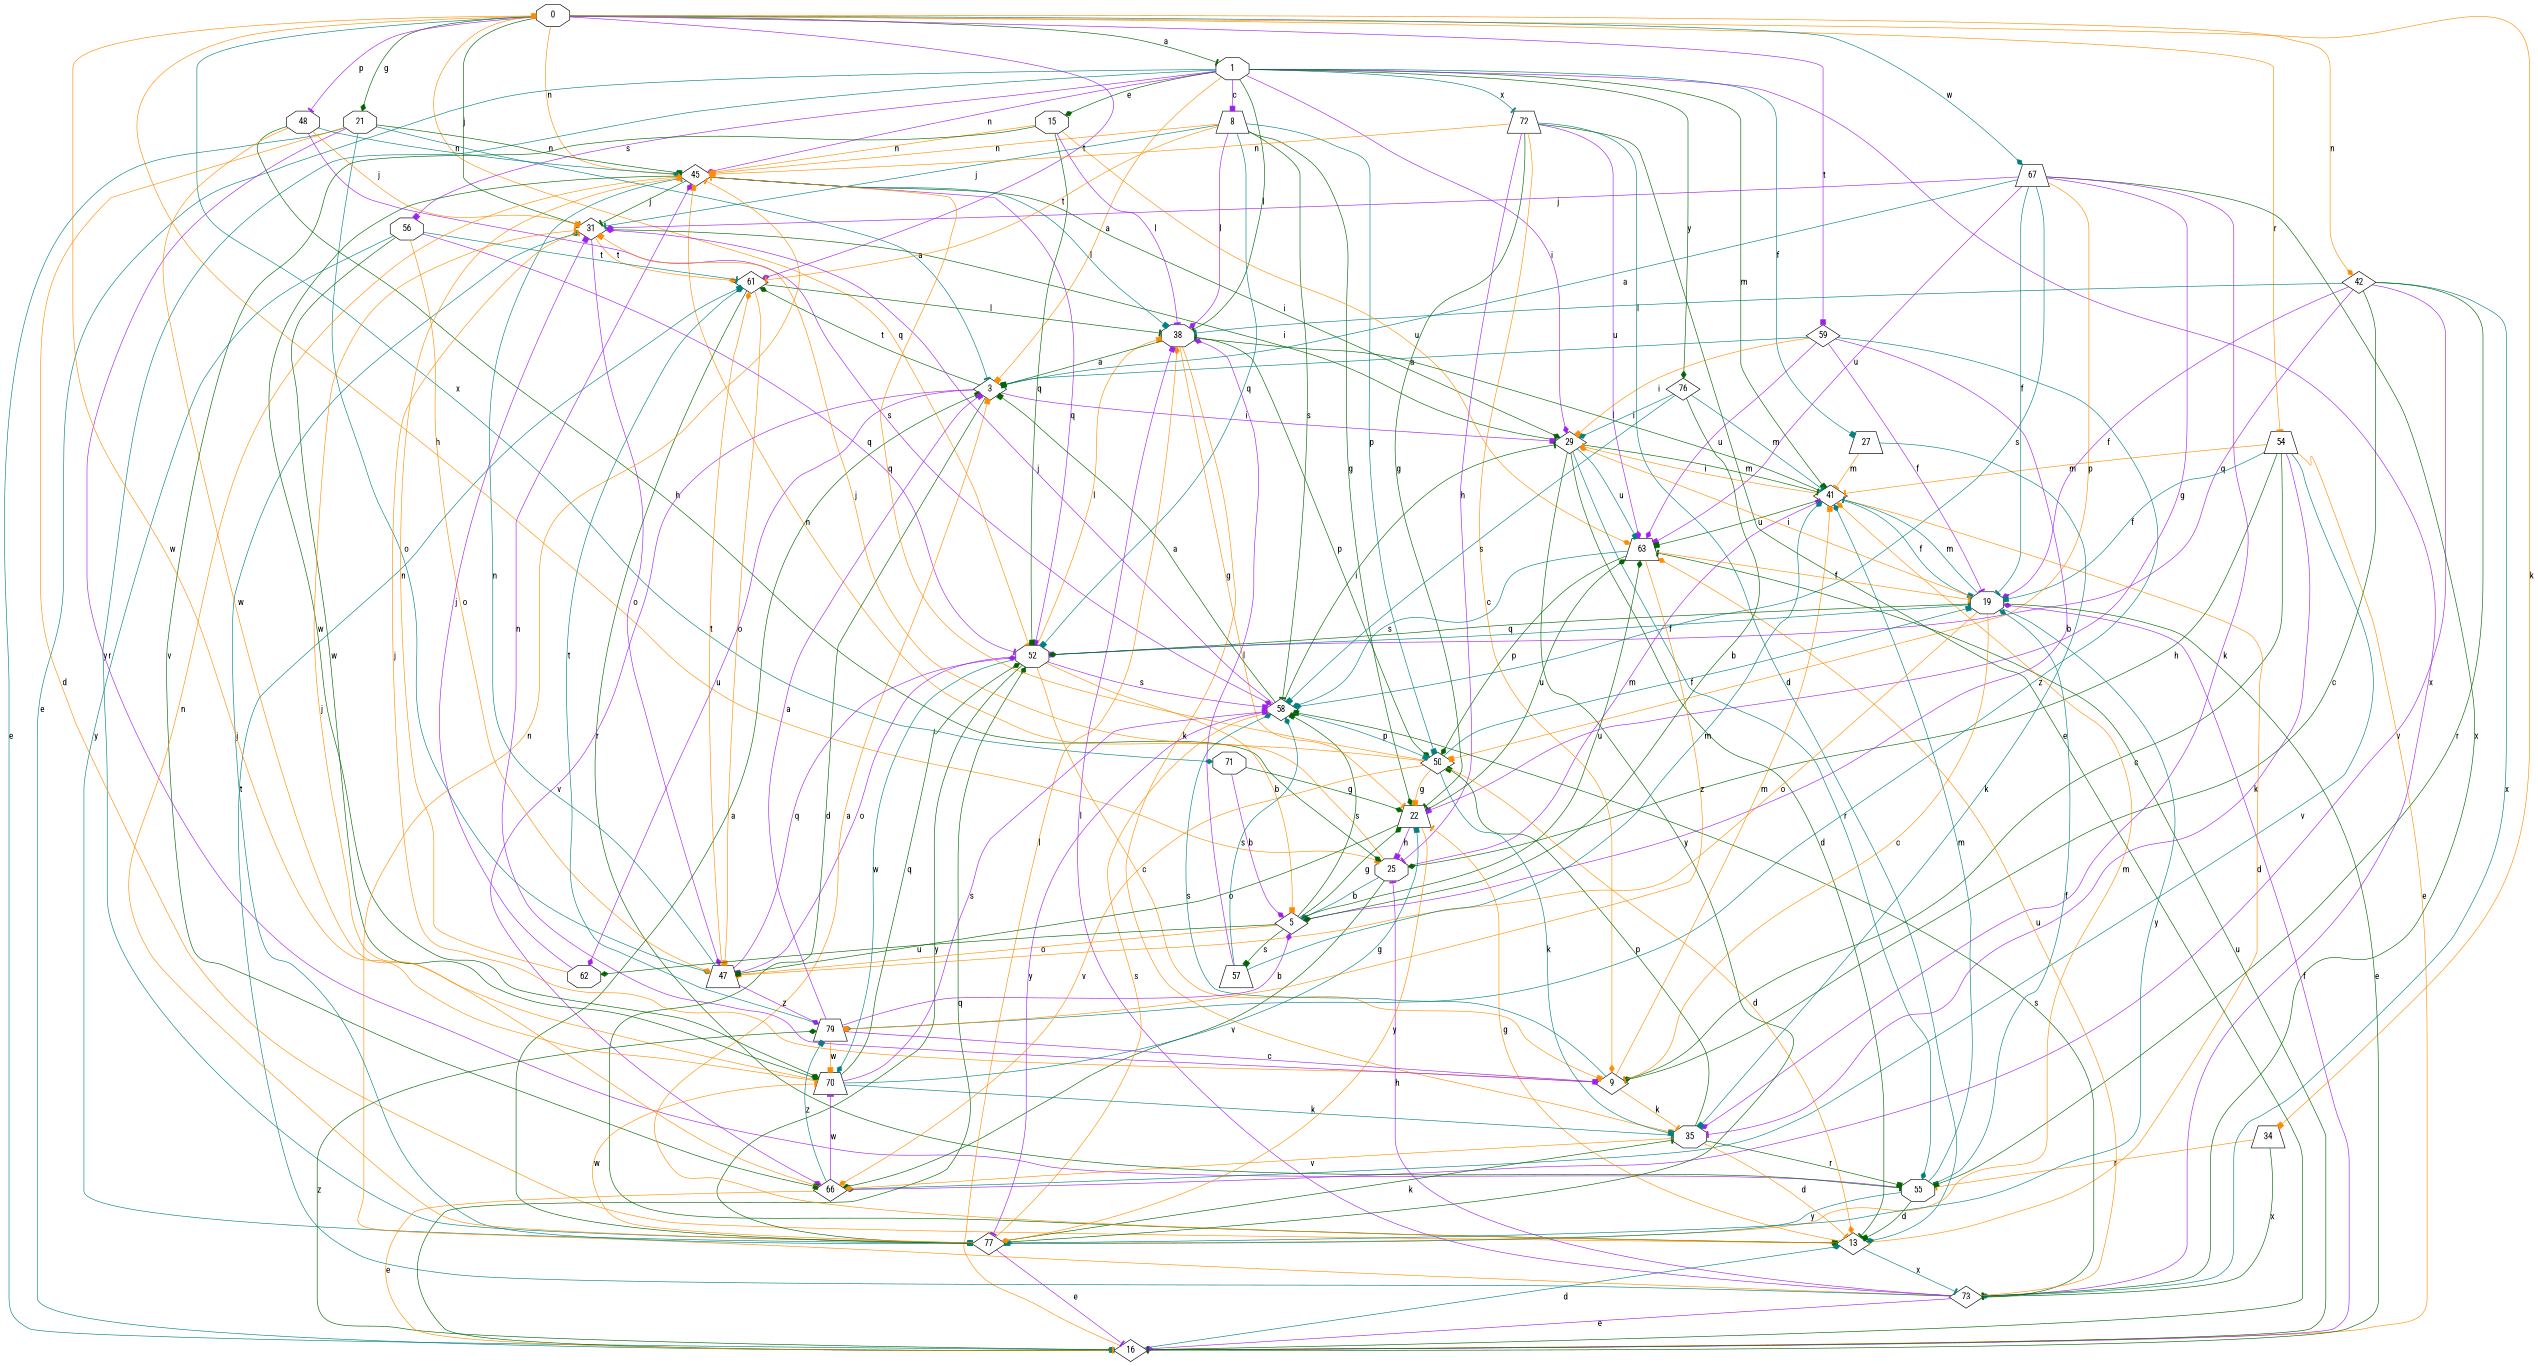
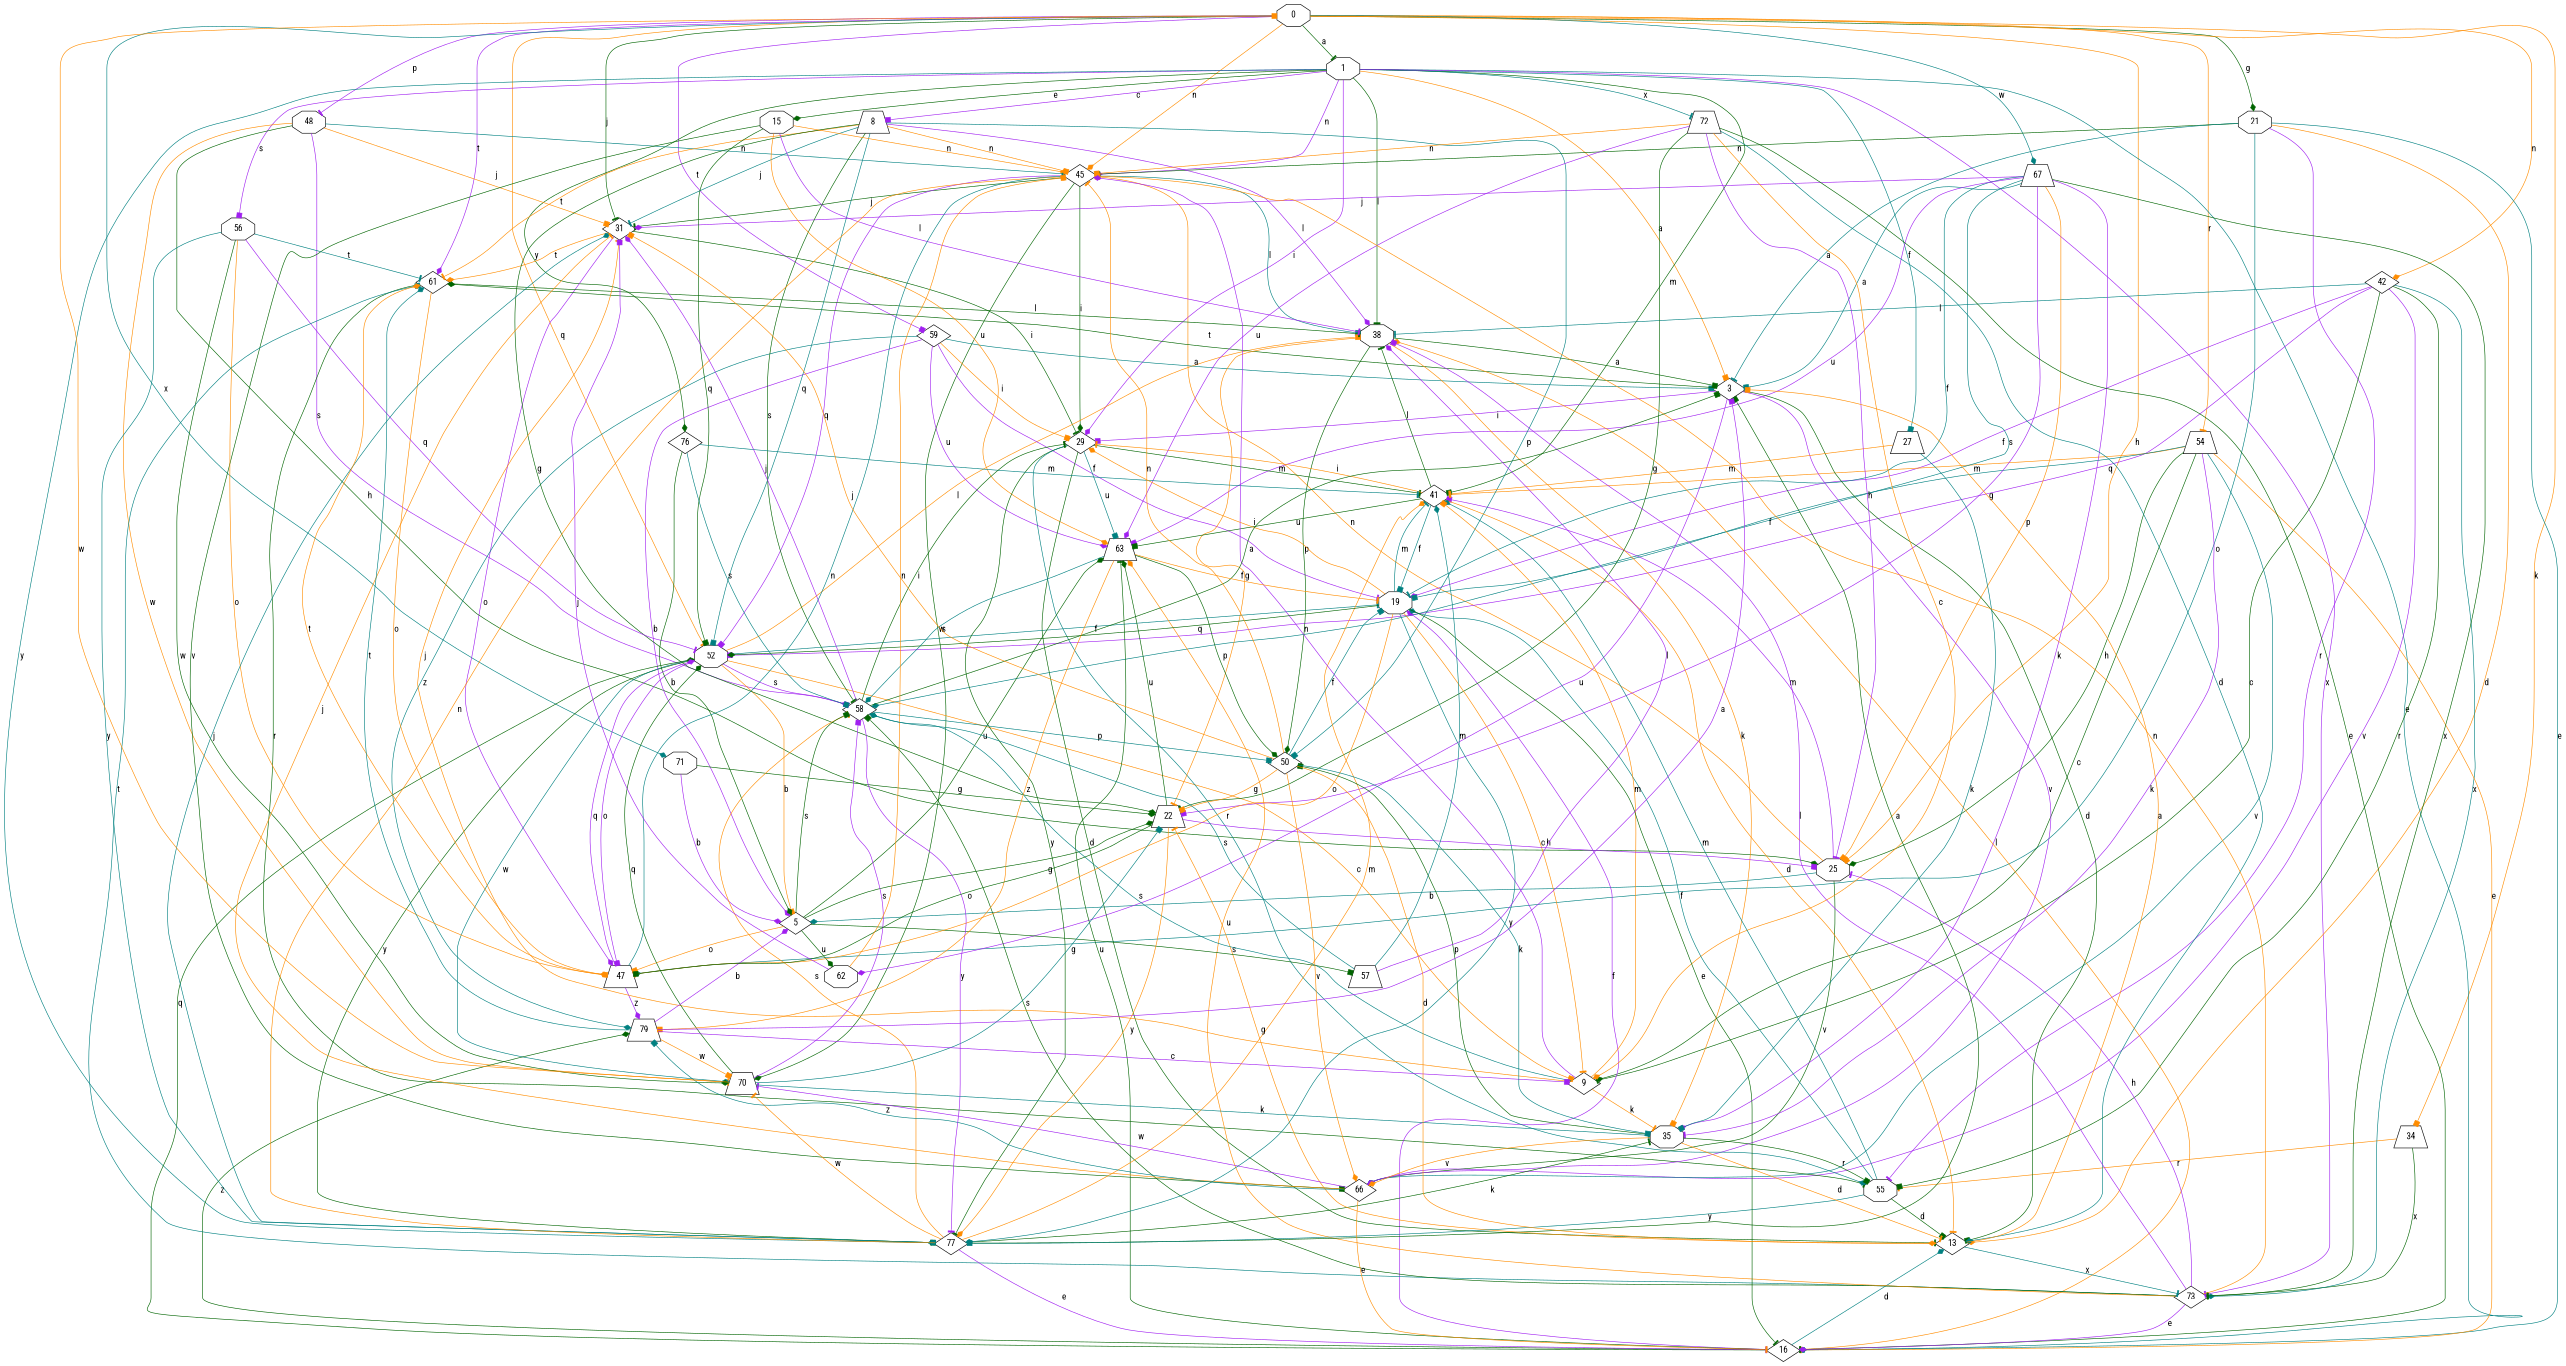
  strict digraph {
    fontname="Roboto Condensed"
    node [fontname="Roboto Condensed" shape=diamond]
    edge [arrowhead=diamond color=darkorange fontname="Roboto Condensed"]
    0 [shape=octagon]
    1 [shape=octagon]
    21 [shape=octagon]
    25 [shape=octagon]
    31
    34 [shape=trapezium]
    42
    45
    48 [shape=octagon]
    52 [shape=octagon]
    54 [shape=trapezium]
    59
    61
    67 [shape=trapezium]
    71 [shape=octagon]
    3
    8 [shape=trapezium]
    15 [shape=octagon]
    16
    n20 [label=27 shape=trapezium]
    29
    38 [shape=octagon]
    41
    56 [shape=octagon]
    72 [shape=trapezium]
    73
    76
    77
    13
    47 [shape=trapezium]
    55 [shape=octagon]
    66
    5
    9
    19 [shape=octagon]
    70 [shape=trapezium]
    58
    35 [shape=octagon]
    63 [shape=trapezium]
    79 [shape=trapezium]
    22 [shape=trapezium]
    50
    62 [shape=octagon]
    57 [shape=trapezium]
    0 -> 1 [arrowhead=tee color=darkgreen label=a]
    0 -> 21 [color=darkgreen label=g]
    0 -> 25 [arrowhead=box label=h]
    0 -> 31 [arrowhead=tee color=darkgreen label=j]
    0 -> 34 [arrowhead=box label=k]
    0 -> 42 [label=n]
    0 -> 45 [label=n]
    0 -> 48 [arrowhead=tee color=purple label=p]
    0 -> 52 [arrowhead=tee label=q]
    0 -> 54 [arrowhead=tee label=r]
    0 -> 59 [arrowhead=box color=purple label=t]
    0 -> 61 [color=purple label=t]
    0 -> 67 [color=teal label=w]
    0 -> 71 [color=teal label=x]
    1 -> 45 [color=purple label=n]
    1 -> 3 [arrowhead=box label=a]
    1 -> 8 [arrowhead=box color=purple label=c]
    1 -> 15 [color=darkgreen label=e]
    1 -> 16 [arrowhead=box color=teal label=e]
    1 -> n20 [arrowhead=box color=teal label=f]
    1 -> 29 [color=purple label=i]
    1 -> 38 [arrowhead=tee color=darkgreen label=l]
    1 -> 41 [arrowhead=box color=darkgreen label=m]
    1 -> 56 [arrowhead=box color=purple label=s]
    1 -> 72 [arrowhead=tee color=teal label=x]
    1 -> 73 [arrowhead=tee color=purple label=x]
    1 -> 76 [color=darkgreen label=y]
    1 -> 77 [color=teal label=y]
    21 -> 45 [arrowhead=box color=darkgreen label=n]
    21 -> 3 [arrowhead=tee color=teal label=a]
    21 -> 16 [color=teal label=e]
    21 -> 13 [label=d]
    21 -> 47 [color=teal label=o]
    21 -> 55 [arrowhead=tee color=purple label=r]
    25 -> 45 [arrowhead=box label=n]
    25 -> 41 [arrowhead=box color=purple label=m]
    25 -> 66 [color=darkgreen label=v]
    25 -> 5 [color=teal label=b]
    31 -> 61 [label=t]
    31 -> 29 [arrowhead=tee color=darkgreen label=i]
    31 -> 47 [color=purple label=o]
    34 -> 73 [arrowhead=tee color=darkgreen label=x]
    34 -> 55 [arrowhead=tee label=r]
    42 -> 52 [arrowhead=box color=purple label=q]
    42 -> 38 [arrowhead=tee color=teal label=l]
    42 -> 73 [color=teal label=x]
    42 -> 55 [arrowhead=box color=darkgreen label=r]
    42 -> 66 [color=purple label=v]
    42 -> 9 [arrowhead=tee color=darkgreen label=c]
    42 -> 19 [color=purple label=f]
    45 -> 31 [arrowhead=tee color=darkgreen label=j]
    45 -> 52 [arrowhead=box color=purple label=q]
    45 -> 29 [color=darkgreen label=i]
    45 -> 38 [arrowhead=box color=teal label=l]
    45 -> 70 [color=darkgreen label=w]
    48 -> 25 [color=darkgreen label=h]
    48 -> 31 [arrowhead=box label=j]
-   48 -> 45 [color=teal label=n]
+   48 -> 45 [arrowhead=tee color=teal label=n]
    48 -> 70 [arrowhead=tee label=w]
    48 -> 58 [color=purple label=s]
    52 -> 38 [arrowhead=box label=l]
    52 -> 77 [arrowhead=box color=darkgreen label=y]
    52 -> 47 [arrowhead=box color=purple label=o]
    52 -> 5 [arrowhead=box label=b]
    52 -> 9 [arrowhead=box label=c]
    52 -> 19 [arrowhead=tee color=teal label=f]
    52 -> 70 [color=teal label=w]
    52 -> 58 [arrowhead=box color=purple label=s]
    54 -> 25 [color=darkgreen label=h]
    54 -> 16 [arrowhead=tee label=e]
    54 -> 41 [arrowhead=tee label=m]
    54 -> 66 [color=teal label=v]
    54 -> 9 [color=darkgreen label=c]
    54 -> 19 [arrowhead=box color=teal label=f]
    54 -> 35 [arrowhead=tee color=purple label=k]
    59 -> 3 [arrowhead=box color=teal label=a]
    59 -> 29 [arrowhead=box label=i]
    59 -> 5 [color=purple label=b]
    59 -> 19 [arrowhead=tee color=purple label=f]
    59 -> 63 [color=purple label=u]
    59 -> 79 [color=teal label=z]
    61 -> 38 [arrowhead=tee color=darkgreen label=l]
    61 -> 47 [arrowhead=box label=o]
    61 -> 55 [arrowhead=tee color=darkgreen label=r]
    67 -> 31 [color=purple label=j]
    67 -> 3 [arrowhead=box color=teal label=a]
    67 -> 73 [arrowhead=tee color=darkgreen label=x]
    67 -> 19 [arrowhead=tee color=teal label=f]
    67 -> 58 [color=teal label=s]
    67 -> 35 [color=purple label=k]
    67 -> 63 [arrowhead=box color=purple label=u]
    67 -> 22 [arrowhead=box color=purple label=g]
-   67 -> 50 [arrowhead=box label=p]
+   67 -> 25 [arrowhead=box label=p]
    71 -> 5 [color=purple label=b]
    71 -> 22 [color=darkgreen label=g]
    3 -> 61 [color=darkgreen label=t]
    3 -> 29 [arrowhead=box color=purple label=i]
    3 -> 13 [arrowhead=box color=darkgreen label=d]
    3 -> 66 [color=purple label=v]
    3 -> 62 [color=purple label=u]
    8 -> 31 [arrowhead=tee color=teal label=j]
    8 -> 45 [arrowhead=box label=n]
    8 -> 52 [arrowhead=box color=teal label=q]
    8 -> 61 [arrowhead=tee label=t]
    8 -> 38 [color=purple label=l]
    8 -> 58 [arrowhead=tee color=darkgreen label=s]
    8 -> 22 [color=darkgreen label=g]
    8 -> 50 [arrowhead=box color=teal label=p]
    15 -> 45 [label=n]
    15 -> 52 [arrowhead=box color=darkgreen label=q]
    15 -> 38 [arrowhead=tee color=purple label=l]
    15 -> 66 [arrowhead=box color=darkgreen label=v]
    15 -> 63 [label=u]
    16 -> 52 [color=darkgreen label=q]
    16 -> 38 [label=l]
    16 -> 13 [color=teal label=d]
    16 -> 19 [color=purple label=f]
    16 -> 63 [arrowhead=tee color=darkgreen label=u]
    16 -> 79 [color=darkgreen label=z]
    n20 -> 41 [arrowhead=tee label=m]
    n20 -> 35 [arrowhead=box color=teal label=k]
    29 -> 41 [arrowhead=tee color=darkgreen label=m]
    29 -> 77 [arrowhead=tee color=darkgreen label=y]
    29 -> 13 [arrowhead=tee color=darkgreen label=d]
    29 -> 55 [color=teal label=r]
    29 -> 63 [arrowhead=box color=teal label=u]
    38 -> 3 [arrowhead=box color=darkgreen label=a]
    38 -> 35 [arrowhead=box label=k]
    38 -> 22 [arrowhead=tee label=g]
    38 -> 50 [color=darkgreen label=p]
    41 -> 29 [arrowhead=tee label=i]
    41 -> 38 [arrowhead=tee color=darkgreen label=l]
    41 -> 13 [arrowhead=tee label=d]
    41 -> 19 [arrowhead=box color=teal label=f]
    41 -> 63 [arrowhead=box color=darkgreen label=u]
    56 -> 52 [arrowhead=tee color=purple label=q]
    56 -> 61 [arrowhead=tee color=teal label=t]
    56 -> 77 [arrowhead=box color=teal label=y]
    56 -> 47 [label=o]
    56 -> 70 [color=darkgreen label=w]
    72 -> 25 [arrowhead=tee color=purple label=h]
    72 -> 45 [arrowhead=box label=n]
    72 -> 16 [arrowhead=tee color=darkgreen label=e]
    72 -> 13 [color=teal label=d]
    72 -> 9 [label=c]
    72 -> 63 [color=purple label=u]
    72 -> 22 [arrowhead=tee color=darkgreen label=g]
    73 -> 25 [arrowhead=tee color=purple label=h]
    73 -> 45 [arrowhead=tee label=n]
    73 -> 61 [arrowhead=box color=teal label=t]
    73 -> 16 [color=purple label=e]
    73 -> 38 [arrowhead=box color=purple label=l]
    73 -> 58 [arrowhead=box color=darkgreen label=s]
    73 -> 63 [label=u]
-   76 -> 29 [color=teal label=i]
    76 -> 41 [arrowhead=tee color=teal label=m]
    76 -> 5 [color=darkgreen label=b]
    76 -> 58 [arrowhead=box color=teal label=s]
    77 -> 31 [color=teal label=j]
    77 -> 45 [arrowhead=tee label=n]
    77 -> 3 [arrowhead=box color=darkgreen label=a]
    77 -> 16 [arrowhead=tee color=purple label=e]
    77 -> 41 [label=m]
    77 -> 70 [arrowhead=tee label=w]
    77 -> 58 [arrowhead=tee label=s]
    77 -> 35 [arrowhead=tee color=darkgreen label=k]
    13 -> 3 [arrowhead=box label=a]
    13 -> 73 [arrowhead=tee color=teal label=x]
    13 -> 22 [arrowhead=tee label=g]
    47 -> 45 [arrowhead=tee color=teal label=n]
    47 -> 52 [color=purple label=q]
    47 -> 61 [label=t]
    47 -> 79 [color=purple label=z]
    55 -> 41 [color=teal label=m]
    55 -> 77 [arrowhead=box color=teal label=y]
    55 -> 13 [arrowhead=box color=darkgreen label=d]
    55 -> 19 [color=teal label=f]
    66 -> 31 [arrowhead=tee label=j]
    66 -> 16 [arrowhead=tee label=e]
    66 -> 70 [arrowhead=tee color=purple label=w]
    66 -> 79 [arrowhead=box color=teal label=z]
    5 -> 47 [arrowhead=box label=o]
    5 -> 58 [arrowhead=box color=darkgreen label=s]
    5 -> 63 [color=darkgreen label=u]
    5 -> 22 [color=darkgreen label=g]
    5 -> 62 [color=darkgreen label=u]
    5 -> 57 [arrowhead=box color=darkgreen label=s]
    9 -> 31 [arrowhead=tee label=j]
    9 -> 45 [color=purple label=n]
    9 -> 41 [arrowhead=box label=m]
    9 -> 58 [color=teal label=s]
    9 -> 35 [arrowhead=tee label=k]
    19 -> 52 [color=darkgreen label=q]
    19 -> 16 [arrowhead=tee color=darkgreen label=e]
    19 -> 29 [label=i]
    19 -> 41 [arrowhead=tee color=teal label=m]
    19 -> 77 [color=teal label=y]
    19 -> 47 [arrowhead=tee label=o]
    19 -> 9 [arrowhead=tee label=c]
    70 -> 0 [arrowhead=box label=w]
    70 -> 52 [color=darkgreen label=q]
    70 -> 58 [arrowhead=box color=purple label=s]
    70 -> 35 [arrowhead=tee color=teal label=k]
    70 -> 22 [arrowhead=box color=teal label=g]
    58 -> 31 [color=purple label=j]
    58 -> 3 [arrowhead=box color=darkgreen label=a]
    58 -> 29 [arrowhead=tee color=darkgreen label=i]
    58 -> 77 [arrowhead=tee color=purple label=y]
    58 -> 50 [arrowhead=box color=teal label=p]
    35 -> 13 [arrowhead=tee label=d]
    35 -> 55 [arrowhead=box color=darkgreen label=r]
    35 -> 66 [label=v]
    35 -> 50 [arrowhead=box color=darkgreen label=p]
    63 -> 19 [arrowhead=tee label=f]
    63 -> 58 [color=teal label=s]
    63 -> 79 [arrowhead=box label=z]
    63 -> 50 [color=darkgreen label=p]
    79 -> 61 [color=teal label=t]
    79 -> 3 [arrowhead=box color=purple label=a]
    79 -> 5 [color=purple label=b]
    79 -> 9 [arrowhead=box color=purple label=c]
    79 -> 70 [arrowhead=box label=w]
    22 -> 25 [arrowhead=box color=purple label=h]
    22 -> 77 [label=y]
    22 -> 47 [arrowhead=box color=darkgreen label=o]
    22 -> 63 [color=darkgreen label=u]
    50 -> 31 [arrowhead=box label=j]
-   50 -> 45 [arrowhead=tee label=q]
+   50 -> 45 [arrowhead=tee label=n]
    50 -> 13 [label=d]
    50 -> 66 [label=v]
    50 -> 19 [arrowhead=box color=teal label=f]
    50 -> 35 [arrowhead=box color=teal label=k]
    50 -> 22 [arrowhead=box label=g]
    62 -> 31 [arrowhead=box color=purple label=j]
    62 -> 45 [arrowhead=box label=n]
    57 -> 38 [color=purple label=l]
    57 -> 41 [color=teal label=m]
    57 -> 58 [color=teal label=s]
  }
